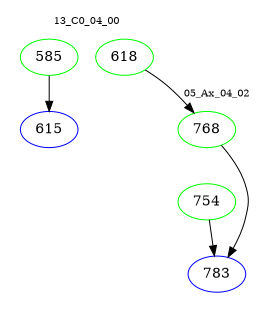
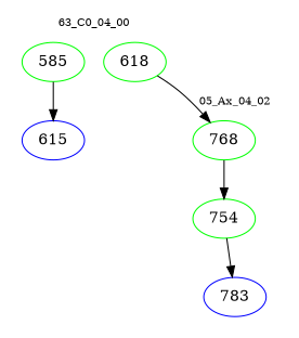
  digraph {
    node [color=green]
    edge [color=black]
    n1 [label=768]
    n2 [label=754]
    n3 [color=blue label=783]
    n4 [label=618]
    n5 [label=585]
    n6 [color=blue label=615]
    subgraph cluster_1 {
      color=white
      fontsize=10
      label="05_Ax_04_02"
      n1
      n2
      n3
    }
    subgraph cluster_2 {
      color=white
      fontsize=10
-     label="13_C0_04_00"
+     label="63_C0_04_00"
      n4
      n5
      n6
    }
-   n1 -> n3
+   n1 -> n2
    n2 -> n3
    n4 -> n1
    n5 -> n6
  }
